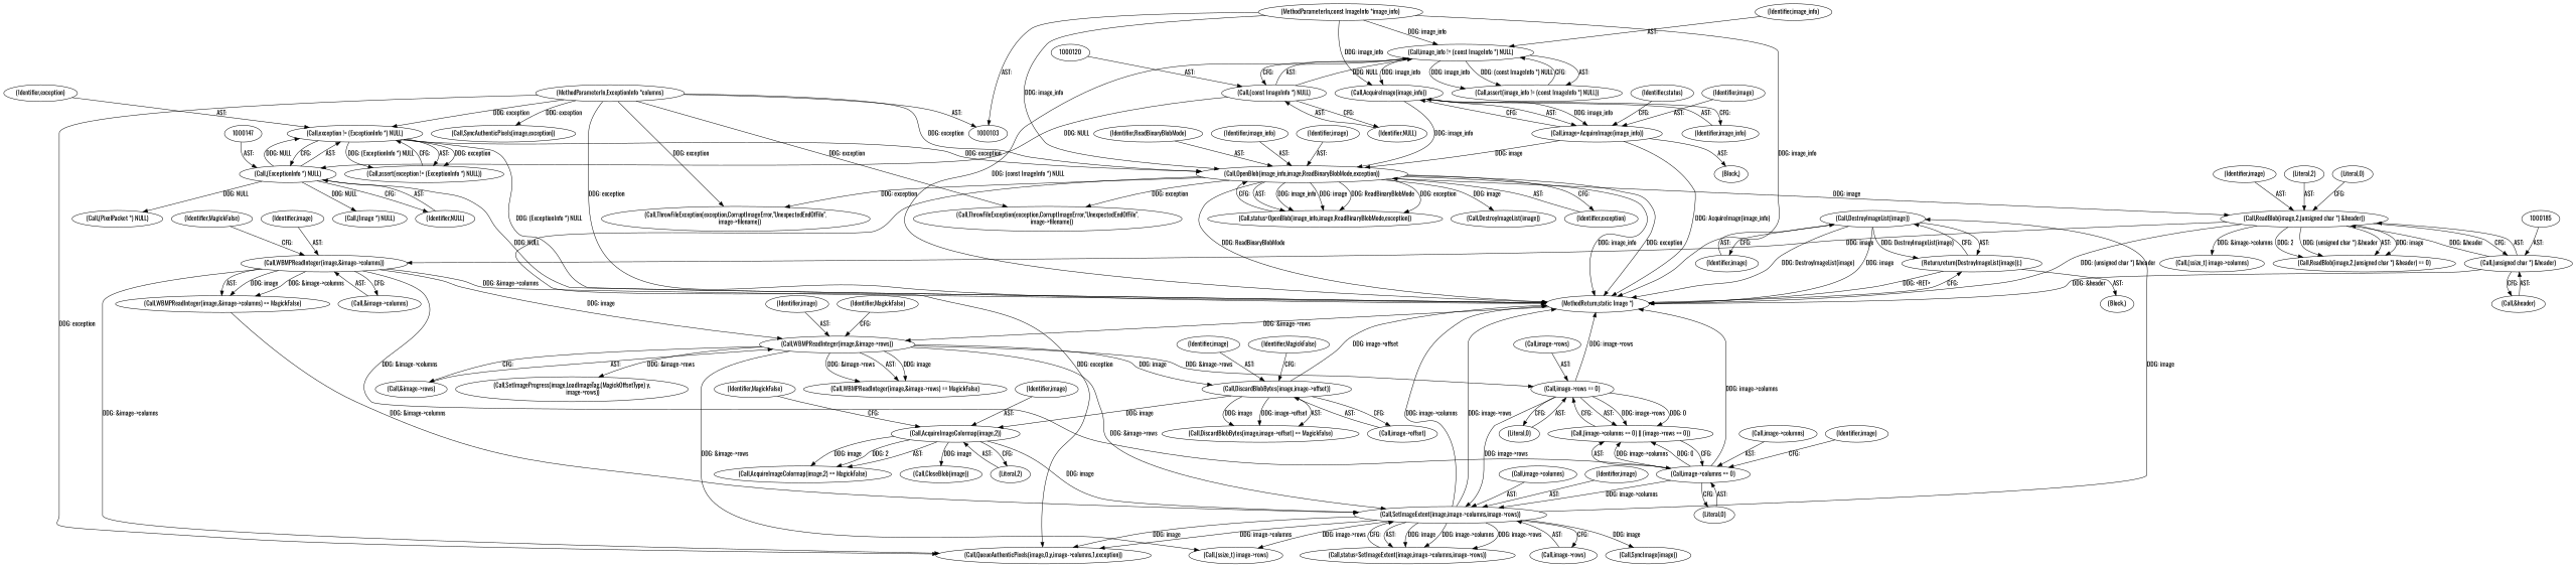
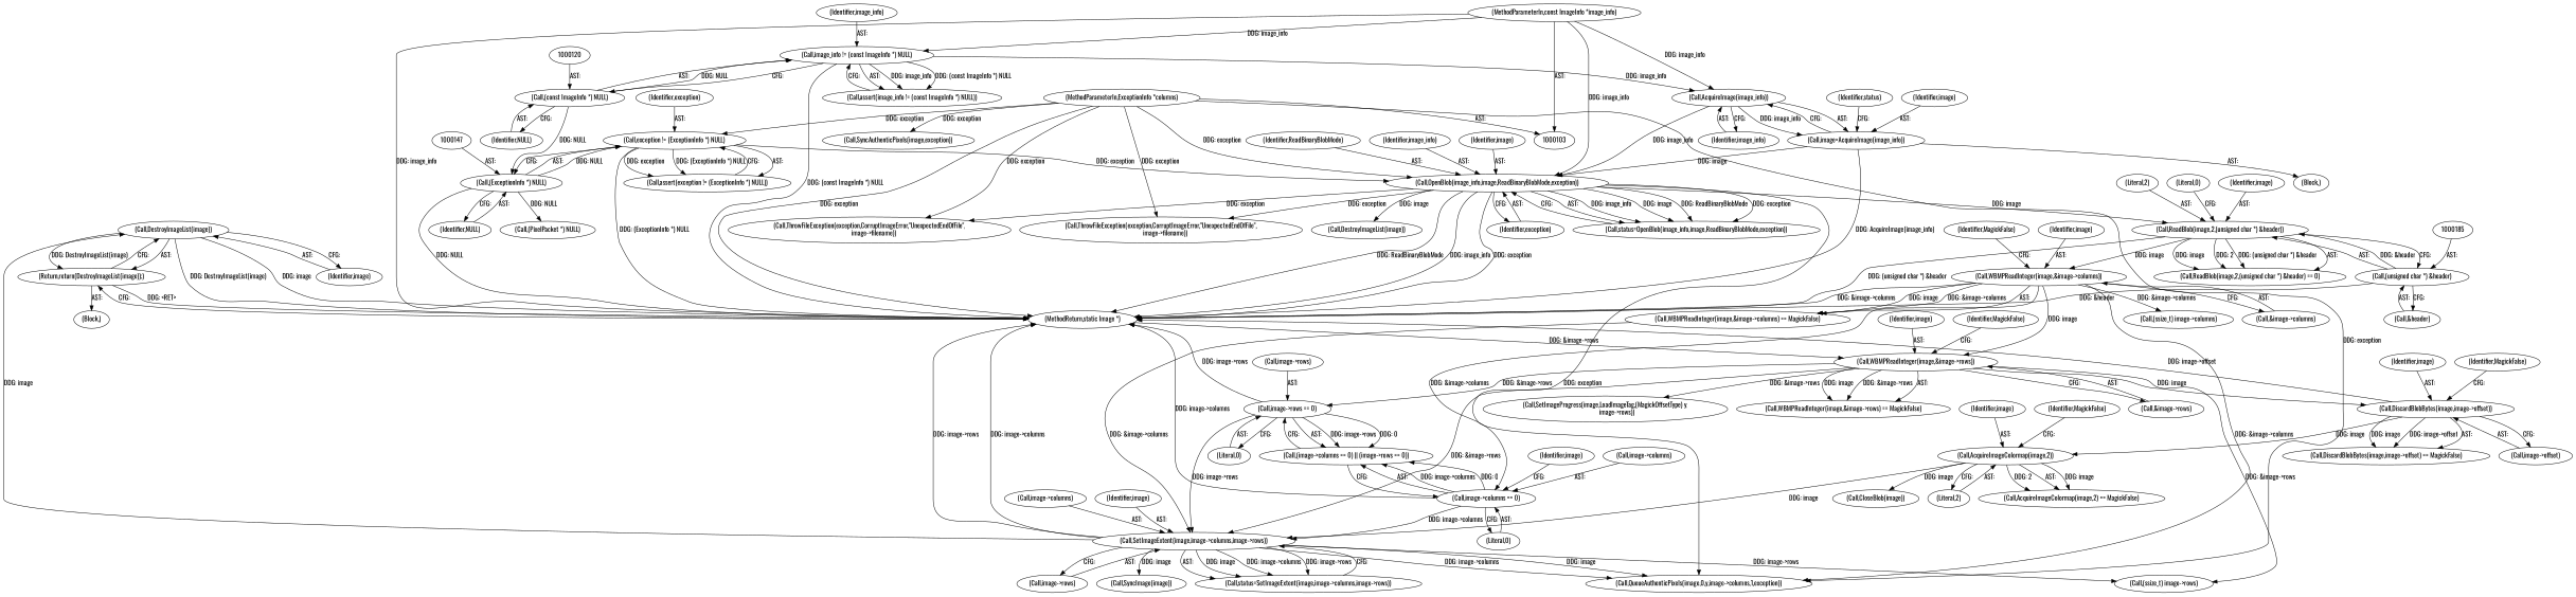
  digraph {
    fontname=Oswald
    node [fontname=Oswald]
    edge [fontname=Oswald]
    n1 [label="(Call,DestroyImageList(image))"]
    n2 [label="(Return,return(DestroyImageList(image));)"]
    n3 [label="(MethodReturn,static Image *)"]
    n4 [label="(Identifier,image)"]
    n5 [label="(Block,)"]
    n6 [label="(Call,WBMPReadInteger(image,&image->rows))"]
    n7 [label="(Call,SetImageExtent(image,image->columns,image->rows))"]
    n8 [label="(Call,QueueAuthenticPixels(image,0,y,image->columns,1,exception))"]
    n9 [label="(Call,status=SetImageExtent(image,image->columns,image->rows))"]
    n10 [label="(Call,(ssize_t) image->rows)"]
    n11 [label="(Call,image->rows)"]
    n12 [label="(Call,SyncImage(image))"]
    n13 [label="(Call,AcquireImageColormap(image,2))"]
    n14 [label="(Call,CloseBlob(image))"]
    n15 [label="(Literal,2)"]
    n16 [label="(Call,AcquireImageColormap(image,2) == MagickFalse)"]
    n17 [label="(Call,DiscardBlobBytes(image,image->offset))"]
    n18 [label="(Call,image->offset)"]
    n19 [label="(Call,DiscardBlobBytes(image,image->offset) == MagickFalse)"]
    n20 [label="(Call,image->rows == 0)"]
    n21 [label="(Call,WBMPReadInteger(image,&image->rows) == MagickFalse)"]
    n22 [label="(Call,&image->rows)"]
    n23 [label="(Call,SetImageProgress(image,LoadImageTag,(MagickOffsetType) y,\n                image->rows))"]
    n24 [label="(Call,(image->columns == 0) || (image->rows == 0))"]
    n25 [label="(Literal,0)"]
    n26 [label="(Call,WBMPReadInteger(image,&image->columns))"]
    n27 [label="(Call,image->columns == 0)"]
    n28 [label="(Call,(ssize_t) image->columns)"]
    n29 [label="(Call,&image->columns)"]
    n30 [label="(Call,WBMPReadInteger(image,&image->columns) == MagickFalse)"]
    n31 [label="(Literal,0)"]
    n32 [label="(Call,ReadBlob(image,2,(unsigned char *) &header))"]
    n33 [label="(Call,(unsigned char *) &header)"]
    n34 [label="(Call,ReadBlob(image,2,(unsigned char *) &header) == 0)"]
    n35 [label="(Call,&header)"]
    n36 [label="(Call,OpenBlob(image_info,image,ReadBinaryBlobMode,exception))"]
    n37 [label="(Call,status=OpenBlob(image_info,image,ReadBinaryBlobMode,exception))"]
    n38 [label="(Call,ThrowFileException(exception,CorruptImageError,\"UnexpectedEndOfFile\",\n      image->filename))"]
    n39 [label="(Call,ThrowFileException(exception,CorruptImageError,\"UnexpectedEndOfFile\",\n      image->filename))"]
    n40 [label="(Call,DestroyImageList(image))"]
    n41 [label="(Identifier,exception)"]
    n42 [label="(Call,AcquireImage(image_info))"]
    n43 [label="(Call,image=AcquireImage(image_info))"]
    n44 [label="(Identifier,image_info)"]
    n45 [label="(Block,)"]
    n46 [label="(Call,image_info != (const ImageInfo *) NULL)"]
    n47 [label="(Call,(const ImageInfo *) NULL)"]
    n48 [label="(Call,assert(image_info != (const ImageInfo *) NULL))"]
    n49 [label="(Call,(ExceptionInfo *) NULL)"]
    n50 [label="(Identifier,NULL)"]
    n51 [label="(MethodParameterIn,const ImageInfo *image_info)"]
    1000103
    n53 [label="(Call,exception != (ExceptionInfo *) NULL)"]
    n54 [label="(Identifier,NULL)"]
    n55 [label="(Call,(PixelPacket *) NULL)"]
-   n56 [label="(Call,(Image *) NULL)"]
    n57 [label="(Call,assert(exception != (ExceptionInfo *) NULL))"]
    n58 [label="(MethodParameterIn,ExceptionInfo *columns)"]
    n59 [label="(Call,SyncAuthenticPixels(image,exception))"]
    n60 [label="(Identifier,MagickFalse)"]
    n61 [label="(Identifier,image)"]
    n62 [label="(Identifier,image)"]
    n63 [label="(Identifier,ReadBinaryBlobMode)"]
    n64 [label="(Identifier,image)"]
    n65 [label="(Identifier,image_info)"]
    n66 [label="(Call,image->columns)"]
    n67 [label="(Call,image->rows)"]
    n68 [label="(Identifier,status)"]
    n69 [label="(Call,image->columns)"]
    n70 [label="(Identifier,MagickFalse)"]
    n71 [label="(Identifier,MagickFalse)"]
    n72 [label="(Literal,2)"]
    n73 [label="(Literal,0)"]
    n74 [label="(Identifier,image)"]
    n75 [label="(Identifier,image_info)"]
    n76 [label="(Identifier,image)"]
    n77 [label="(Identifier,MagickFalse)"]
    n78 [label="(Identifier,image)"]
    n79 [label="(Identifier,exception)"]
    n80 [label="(Identifier,image)"]
    n81 [label="(Identifier,image)"]
    n82 [label="(Identifier,image)"]
    1000120
    1000147
    1000185
    n1 -> n2 [label="AST: "]
    n1 -> n2 [label="DDG: DestroyImageList(image)"]
    n1 -> n3 [label="DDG: DestroyImageList(image)"]
    n1 -> n3 [label="DDG: image"]
    n1 -> n4 [label="CFG: "]
    n2 -> n1 [label="CFG: "]
    n2 -> n3 [label="DDG: <RET>"]
    n2 -> n5 [label="AST: "]
    n3 -> n2 [label="CFG: "]
    n3 -> n6 [label="DDG: &image->rows"]
    n4 -> n1 [label="AST: "]
    n6 -> n7 [label="DDG: &image->rows"]
    n6 -> n10 [label="DDG: &image->rows"]
    n6 -> n17 [label="DDG: image"]
    n6 -> n20 [label="DDG: &image->rows"]
    n6 -> n21 [label="AST: "]
    n6 -> n21 [label="DDG: image"]
    n6 -> n21 [label="DDG: &image->rows"]
    n6 -> n22 [label="CFG: "]
    n6 -> n23 [label="DDG: &image->rows"]
    n7 -> n1 [label="DDG: image"]
    n7 -> n3 [label="DDG: image->columns"]
    n7 -> n3 [label="DDG: image->rows"]
    n7 -> n8 [label="DDG: image"]
    n7 -> n8 [label="DDG: image->columns"]
    n7 -> n9 [label="AST: "]
    n7 -> n9 [label="DDG: image"]
    n7 -> n9 [label="DDG: image->columns"]
    n7 -> n9 [label="DDG: image->rows"]
    n7 -> n10 [label="DDG: image->rows"]
    n7 -> n11 [label="CFG: "]
    n7 -> n12 [label="DDG: image"]
    n9 -> n7 [label="CFG: "]
    n11 -> n7 [label="AST: "]
    n13 -> n7 [label="DDG: image"]
    n13 -> n14 [label="DDG: image"]
    n13 -> n15 [label="CFG: "]
    n13 -> n16 [label="AST: "]
    n13 -> n16 [label="DDG: image"]
    n13 -> n16 [label="DDG: 2"]
    n15 -> n13 [label="AST: "]
    n17 -> n3 [label="DDG: image->offset"]
    n17 -> n13 [label="DDG: image"]
    n17 -> n18 [label="CFG: "]
    n17 -> n19 [label="AST: "]
    n17 -> n19 [label="DDG: image"]
    n17 -> n19 [label="DDG: image->offset"]
    n18 -> n17 [label="AST: "]
    n20 -> n3 [label="DDG: image->rows"]
    n20 -> n7 [label="DDG: image->rows"]
    n20 -> n24 [label="AST: "]
    n20 -> n24 [label="DDG: image->rows"]
    n20 -> n24 [label="DDG: 0"]
    n20 -> n25 [label="CFG: "]
    n22 -> n6 [label="AST: "]
    n24 -> n20 [label="CFG: "]
    n24 -> n27 [label="CFG: "]
    n25 -> n20 [label="AST: "]
    n26 -> n3 [label="DDG: &image->columns"]
    n26 -> n6 [label="DDG: image"]
    n26 -> n8 [label="DDG: &image->columns"]
    n26 -> n27 [label="DDG: &image->columns"]
-   n32 -> n28 [label="DDG: &image->columns"]
+   n26 -> n28 [label="DDG: &image->columns"]
    n26 -> n29 [label="CFG: "]
    n26 -> n30 [label="AST: "]
    n26 -> n30 [label="DDG: image"]
    n26 -> n30 [label="DDG: &image->columns"]
    n27 -> n3 [label="DDG: image->columns"]
    n27 -> n7 [label="DDG: image->columns"]
    n27 -> n24 [label="AST: "]
    n27 -> n24 [label="DDG: image->columns"]
    n27 -> n24 [label="DDG: 0"]
    n27 -> n31 [label="CFG: "]
    n29 -> n26 [label="AST: "]
    n30 -> n7 [label="DDG: &image->columns"]
    n31 -> n27 [label="AST: "]
    n32 -> n3 [label="DDG: (unsigned char *) &header"]
    n32 -> n26 [label="DDG: image"]
    n32 -> n33 [label="CFG: "]
    n32 -> n34 [label="AST: "]
    n32 -> n34 [label="DDG: image"]
    n32 -> n34 [label="DDG: 2"]
    n32 -> n34 [label="DDG: (unsigned char *) &header"]
    n33 -> n3 [label="DDG: &header"]
    n33 -> n32 [label="AST: "]
    n33 -> n32 [label="DDG: &header"]
    n33 -> n35 [label="CFG: "]
    n35 -> n33 [label="AST: "]
    n36 -> n3 [label="DDG: ReadBinaryBlobMode"]
    n36 -> n3 [label="DDG: image_info"]
    n36 -> n3 [label="DDG: exception"]
    n36 -> n8 [label="DDG: exception"]
    n36 -> n32 [label="DDG: image"]
    n36 -> n37 [label="AST: "]
    n36 -> n37 [label="DDG: image_info"]
    n36 -> n37 [label="DDG: image"]
    n36 -> n37 [label="DDG: ReadBinaryBlobMode"]
    n36 -> n37 [label="DDG: exception"]
    n36 -> n38 [label="DDG: exception"]
    n36 -> n39 [label="DDG: exception"]
    n36 -> n40 [label="DDG: image"]
    n36 -> n41 [label="CFG: "]
    n37 -> n36 [label="CFG: "]
    n41 -> n36 [label="AST: "]
    n42 -> n36 [label="DDG: image_info"]
    n42 -> n43 [label="AST: "]
    n42 -> n43 [label="DDG: image_info"]
    n42 -> n44 [label="CFG: "]
    n43 -> n3 [label="DDG: AcquireImage(image_info)"]
    n43 -> n36 [label="DDG: image"]
    n43 -> n42 [label="CFG: "]
    n43 -> n45 [label="AST: "]
    n44 -> n42 [label="AST: "]
    n46 -> n3 [label="DDG: (const ImageInfo *) NULL"]
    n46 -> n42 [label="DDG: image_info"]
    n46 -> n47 [label="CFG: "]
    n46 -> n48 [label="AST: "]
    n46 -> n48 [label="DDG: image_info"]
    n46 -> n48 [label="DDG: (const ImageInfo *) NULL"]
    n47 -> n46 [label="AST: "]
    n47 -> n46 [label="DDG: NULL"]
    n47 -> n49 [label="DDG: NULL"]
    n47 -> n50 [label="CFG: "]
    n48 -> n46 [label="CFG: "]
    n49 -> n3 [label="DDG: NULL"]
    n49 -> n53 [label="AST: "]
    n49 -> n53 [label="DDG: NULL"]
    n49 -> n54 [label="CFG: "]
    n49 -> n55 [label="DDG: NULL"]
-   n49 -> n56 [label="DDG: NULL"]
    n50 -> n47 [label="AST: "]
    n51 -> n3 [label="DDG: image_info"]
    n51 -> n36 [label="DDG: image_info"]
    n51 -> n42 [label="DDG: image_info"]
    n51 -> n46 [label="DDG: image_info"]
    n51 -> 1000103 [label="AST: "]
    n53 -> n3 [label="DDG: (ExceptionInfo *) NULL"]
    n53 -> n36 [label="DDG: exception"]
    n53 -> n49 [label="CFG: "]
    n53 -> n57 [label="AST: "]
    n53 -> n57 [label="DDG: exception"]
    n53 -> n57 [label="DDG: (ExceptionInfo *) NULL"]
    n54 -> n49 [label="AST: "]
    n57 -> n53 [label="CFG: "]
    n58 -> n3 [label="DDG: exception"]
    n58 -> n8 [label="DDG: exception"]
    n58 -> n36 [label="DDG: exception"]
    n58 -> n38 [label="DDG: exception"]
    n58 -> n39 [label="DDG: exception"]
    n58 -> 1000103 [label="AST: "]
    n58 -> n53 [label="DDG: exception"]
    n58 -> n59 [label="DDG: exception"]
    n60 -> n13 [label="CFG: "]
    n61 -> n26 [label="AST: "]
    n62 -> n36 [label="AST: "]
    n63 -> n36 [label="AST: "]
    n64 -> n32 [label="AST: "]
    n65 -> n36 [label="AST: "]
    n66 -> n27 [label="AST: "]
    n67 -> n20 [label="AST: "]
    n68 -> n43 [label="CFG: "]
    n69 -> n7 [label="AST: "]
    n70 -> n17 [label="CFG: "]
    n71 -> n6 [label="CFG: "]
    n72 -> n32 [label="AST: "]
    n73 -> n32 [label="CFG: "]
    n74 -> n13 [label="AST: "]
    n75 -> n46 [label="AST: "]
    n76 -> n43 [label="AST: "]
    n77 -> n26 [label="CFG: "]
    n78 -> n27 [label="CFG: "]
    n79 -> n53 [label="AST: "]
    n80 -> n7 [label="AST: "]
    n81 -> n17 [label="AST: "]
    n82 -> n6 [label="AST: "]
    1000120 -> n47 [label="AST: "]
    1000147 -> n49 [label="AST: "]
    1000185 -> n33 [label="AST: "]
  }
